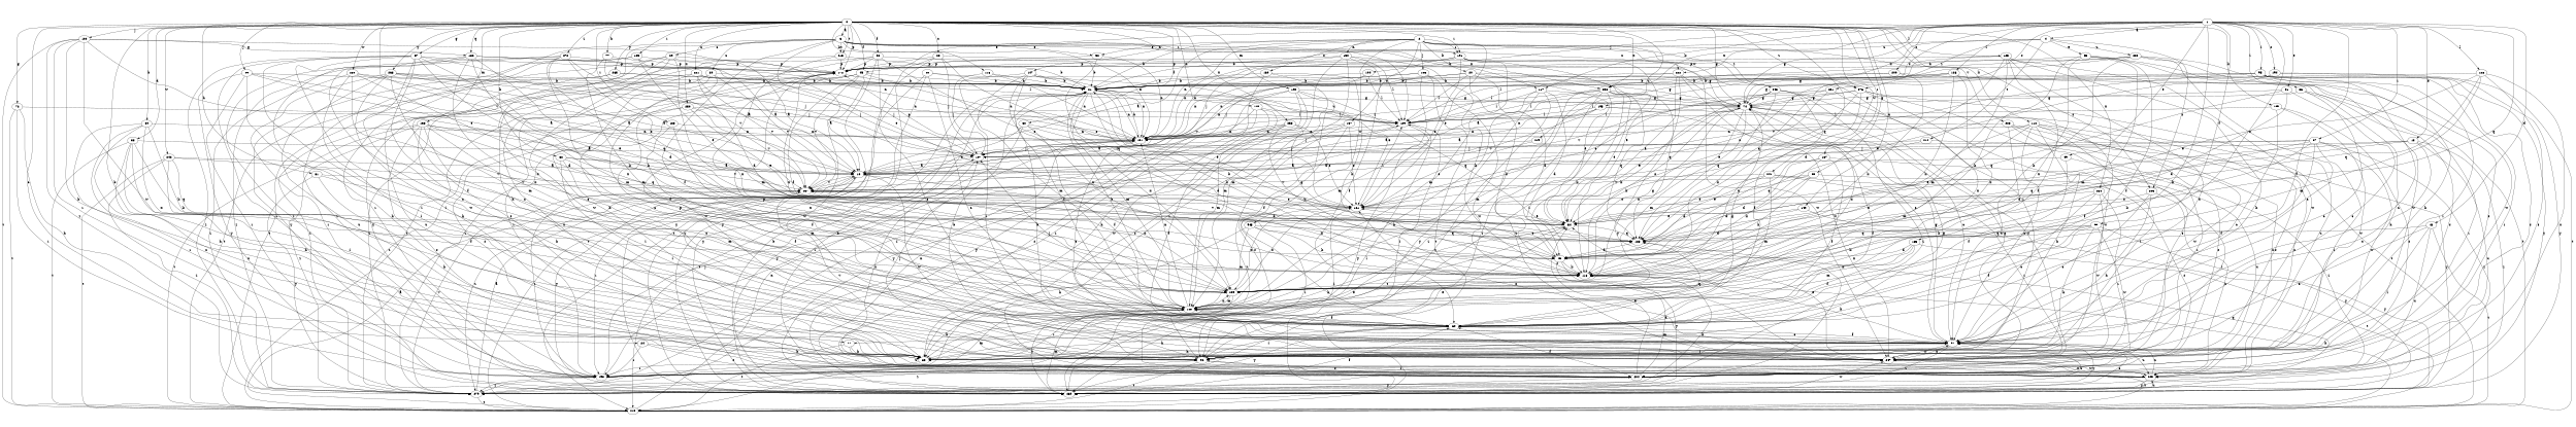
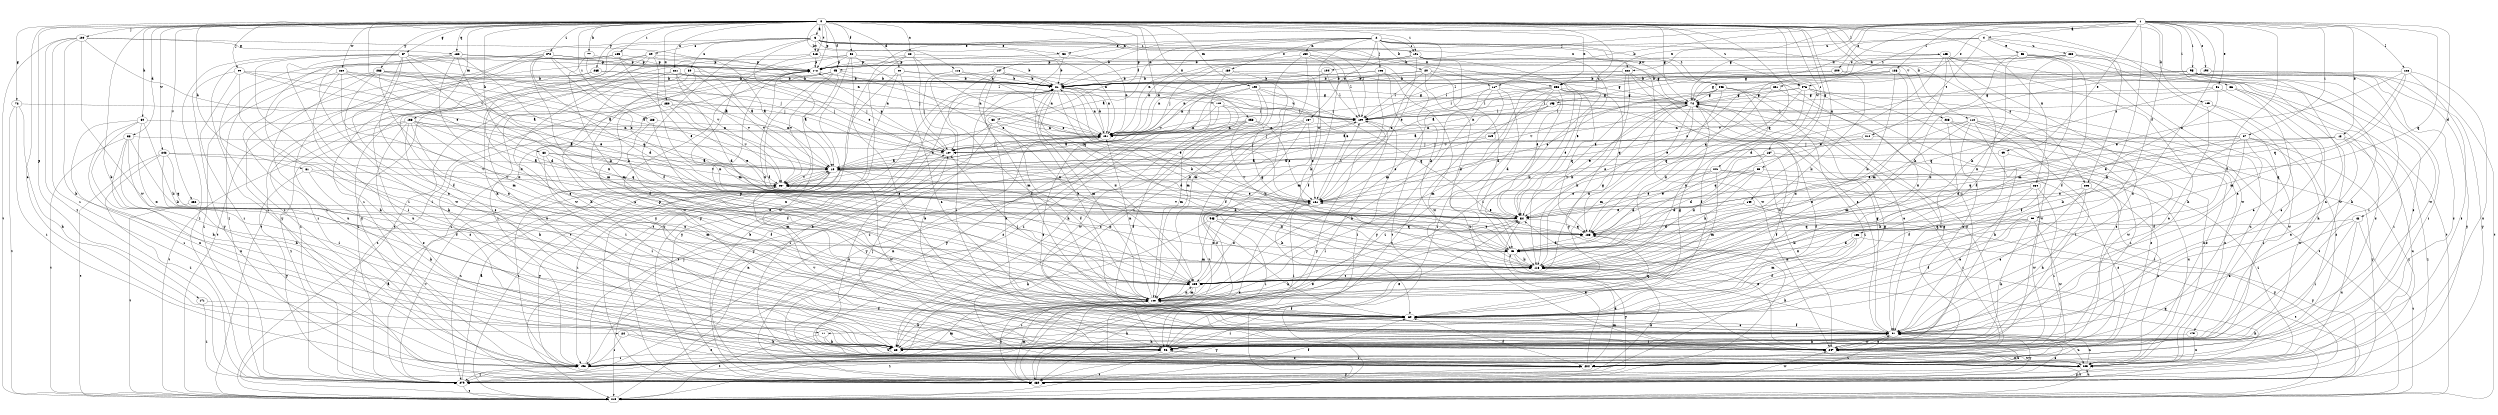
  strict digraph {
    0
    3
    11
    24
    28
    38
    40
    45
    58
    62
    65
    67
    72
    74
    77
    80
    81
    82
    99
    100
    109
    112
    116
    125
    n25 [label=190]
    138
    142
    147
    149
+   171
    172
+   175
    182
    183
    185
    187
    188
    191
    213
    219
    221
    228
+   232
    237
    239
    241
    242
    250
    253
    254
    258
    265
    268
    272
    276
    64
    117
    222
    52
    151
    161
    29
    30
    n64 [label=83]
    129
    193
    215
    225
    204
    269
    107
    96
    118
    21
    31
    247
    259
    279
    43
    54
    10
    140
    1
    4
    13
    42
    49
    51
    63
    86
    87
    95
    104
    126
    128
    155
    194
    195
    200
    201
    203
    53
    214
    223
    2
    20
    105
    150
    157
    160
    243
    n112 [label=945]
    0 -> 3 [label=a]
    0 -> 11 [label=b]
    0 -> 24 [label=c]
    0 -> 28 [label=c]
    0 -> 38 [label=d]
+   0 -> 40 [label=d]
    0 -> 45 [label=f]
    0 -> 58 [label=f]
    0 -> 62 [label=f]
    0 -> 65 [label=g]
    0 -> 67 [label=g]
    0 -> 72 [label=g]
    0 -> 74 [label=g]
    0 -> 77 [label=h]
    0 -> 80 [label=h]
    0 -> 81 [label=h]
    0 -> 82 [label=h]
    0 -> 99 [label=j]
    0 -> 100 [label=j]
    0 -> 109 [label=k]
    0 -> 112 [label=k]
    0 -> 116 [label=k]
    0 -> 125 [label=l]
    0 -> n25 [label=m]
    0 -> 138 [label=m]
    0 -> 142 [label=n]
    0 -> 147 [label=n]
    0 -> 149 [label=n]
+   0 -> 171 [label=p]
    0 -> 172 [label=p]
+   0 -> 175 [label=q]
    0 -> 182 [label=q]
    0 -> 183 [label=q]
    0 -> 185 [label=r]
    0 -> 187 [label=r]
    0 -> 188 [label=r]
    0 -> 191 [label=r]
    0 -> 213 [label=t]
    0 -> 219 [label=u]
    0 -> 221 [label=u]
    0 -> 228 [label=v]
+   0 -> 232 [label=v]
    0 -> 237 [label=v]
    0 -> 239 [label=w]
    0 -> 241 [label=w]
    0 -> 242 [label=w]
    0 -> 250 [label=x]
    0 -> 253 [label=x]
    0 -> 254 [label=x]
    0 -> 258 [label=x]
    0 -> 265 [label=y]
    0 -> 268 [label=y]
    0 -> 272 [label=z]
    0 -> 276 [label=z]
    3 -> 191 [label=r]
    3 -> 213 [label=t]
    3 -> 258 [label=x]
    3 -> 64 [label=f]
    3 -> 117 [label=k]
    3 -> 222 [label=u]
    3 -> 52 [label=e]
    3 -> 151 [label=n]
    3 -> 161 [label=o]
    3 -> 29 [label=c]
    3 -> 30 [label=c]
    3 -> n64 [label=h]
    3 -> 129 [label=l]
    3 -> 193 [label=r]
    11 -> n64 [label=h]
    11 -> 215 [label=t]
    11 -> 225 [label=u]
    24 -> n64 [label=h]
    24 -> 193 [label=r]
    24 -> 204 [label=s]
    28 -> 74 [label=g]
    28 -> 172 [label=p]
    28 -> 161 [label=o]
    28 -> 215 [label=t]
    28 -> 269 [label=y]
    28 -> 107 [label=j]
    38 -> n64 [label=h]
    38 -> 215 [label=t]
    38 -> 225 [label=u]
    38 -> 107 [label=j]
    38 -> 96 [label=i]
    38 -> 118 [label=k]
    40 -> 74 [label=g]
    40 -> 215 [label=t]
    40 -> 269 [label=y]
    40 -> 21 [label=b]
    40 -> 31 [label=c]
    45 -> 237 [label=v]
    45 -> 151 [label=n]
    45 -> 193 [label=r]
    45 -> 21 [label=b]
    45 -> 247 [label=w]
    45 -> 259 [label=f]
    45 -> 279 [label=z]
    58 -> 172 [label=p]
    58 -> 161 [label=o]
    58 -> n64 [label=h]
    58 -> 215 [label=t]
    58 -> 269 [label=y]
    58 -> 21 [label=b]
    58 -> 31 [label=c]
    62 -> 64 [label=f]
    62 -> 151 [label=n]
    62 -> 215 [label=t]
    62 -> 269 [label=y]
    62 -> 43 [label=d]
    65 -> 237 [label=v]
    65 -> 96 [label=i]
    65 -> 118 [label=k]
    65 -> 43 [label=d]
    65 -> 54 [label=e]
    67 -> 172 [label=p]
    67 -> 64 [label=f]
    67 -> 193 [label=r]
    67 -> 96 [label=i]
    67 -> 118 [label=k]
    67 -> 31 [label=c]
    67 -> 247 [label=w]
    67 -> 259 [label=x]
    67 -> 279 [label=z]
    67 -> 10 [label=a]
    72 -> n64 [label=h]
    72 -> 129 [label=l]
    72 -> 193 [label=r]
    72 -> 215 [label=t]
    74 -> 129 [label=l]
    74 -> 215 [label=t]
    74 -> 118 [label=k]
    74 -> 31 [label=c]
    74 -> 259 [label=x]
    74 -> 54 [label=e]
    74 -> 10 [label=a]
    74 -> 140 [label=m]
    77 -> 172 [label=p]
    77 -> 107 [label=j]
    77 -> 140 [label=m]
    80 -> 151 [label=n]
    80 -> n64 [label=h]
    80 -> 193 [label=r]
    80 -> 225 [label=u]
    80 -> 118 [label=k]
    80 -> 259 [label=x]
    81 -> 237 [label=v]
    81 -> n64 [label=h]
    81 -> 269 [label=y]
    81 -> 140 [label=m]
    82 -> 237 [label=v]
    82 -> 64 [label=f]
    82 -> 96 [label=i]
    82 -> 10 [label=a]
    82 -> 140 [label=m]
    99 -> n64 [label=h]
    99 -> 193 [label=r]
    99 -> 269 [label=y]
    99 -> 21 [label=b]
    99 -> 54 [label=e]
    99 -> 10 [label=a]
    100 -> 182 [label=g]
    100 -> 151 [label=n]
    100 -> 161 [label=o]
    100 -> n64 [label=h]
    100 -> 193 [label=r]
    100 -> 215 [label=t]
    100 -> 247 [label=w]
    100 -> 279 [label=z]
    109 -> 129 [label=l]
    109 -> 204 [label=s]
    109 -> 31 [label=c]
    109 -> 247 [label=w]
    112 -> 151 [label=n]
    112 -> n64 [label=h]
    112 -> 225 [label=u]
    112 -> 204 [label=s]
    112 -> 96 [label=i]
    112 -> 31 [label=c]
    112 -> 247 [label=w]
    112 -> 259 [label=x]
    112 -> 140 [label=m]
    116 -> 151 [label=n]
    116 -> 107 [label=j]
    116 -> 21 [label=b]
    125 -> 172 [label=p]
    125 -> 183 [label=q]
    125 -> 64 [label=f]
    125 -> n64 [label=h]
    125 -> 31 [label=c]
    125 -> 247 [label=w]
    125 -> 43 [label=d]
    125 -> 140 [label=m]
    n25 -> 74 [label=g]
    n25 -> 183 [label=q]
    n25 -> 64 [label=f]
    n25 -> 151 [label=n]
    n25 -> n64 [label=h]
    n25 -> 204 [label=s]
    n25 -> 279 [label=z]
    138 -> 183 [label=q]
    138 -> 151 [label=n]
    138 -> n64 [label=h]
    138 -> 215 [label=t]
    138 -> 204 [label=s]
    138 -> 96 [label=i]
    138 -> 31 [label=c]
    138 -> 279 [label=z]
    138 -> 10 [label=a]
    142 -> 129 [label=l]
    142 -> 204 [label=s]
    142 -> 269 [label=y]
    142 -> 247 [label=w]
    142 -> 140 [label=m]
    147 -> 64 [label=f]
    147 -> 151 [label=n]
    147 -> 161 [label=o]
    147 -> 96 [label=i]
    147 -> 21 [label=b]
    147 -> 259 [label=x]
    147 -> 140 [label=m]
    149 -> 269 [label=y]
    149 -> 43 [label=d]
    149 -> 54 [label=e]
+   171 -> 64 [label=f]
+   171 -> 279 [label=z]
    172 -> 21 [label=b]
    172 -> 247 [label=w]
    172 -> 259 [label=x]
    172 -> 10 [label=a]
+   175 -> n64 [label=h]
+   175 -> 225 [label=u]
    182 -> 172 [label=p]
    182 -> 183 [label=q]
    182 -> 129 [label=l]
    182 -> 96 [label=i]
    182 -> 118 [label=k]
    182 -> 31 [label=c]
    182 -> 259 [label=x]
    183 -> 43 [label=d]
    185 -> 172 [label=p]
    185 -> 193 [label=r]
    185 -> 269 [label=y]
    185 -> 54 [label=e]
    185 -> 10 [label=a]
    187 -> 64 [label=f]
    187 -> 225 [label=u]
    187 -> 118 [label=k]
    187 -> 43 [label=d]
    187 -> 10 [label=a]
    188 -> 64 [label=f]
    188 -> 151 [label=n]
    188 -> 259 [label=x]
    191 -> 172 [label=p]
    191 -> 151 [label=n]
    191 -> 161 [label=o]
    191 -> 107 [label=j]
    191 -> 96 [label=i]
    191 -> 247 [label=w]
    191 -> 54 [label=e]
    191 -> 140 [label=m]
    213 -> 172 [label=p]
    213 -> 269 [label=y]
    213 -> 21 [label=b]
    213 -> 140 [label=m]
    219 -> 64 [label=f]
    219 -> 161 [label=o]
    219 -> 107 [label=j]
    221 -> 237 [label=v]
    221 -> 225 [label=u]
    221 -> 107 [label=j]
    221 -> 21 [label=b]
    221 -> 279 [label=z]
    221 -> 43 [label=d]
    228 -> 151 [label=n]
    228 -> 193 [label=r]
    228 -> 225 [label=u]
    228 -> 204 [label=s]
    228 -> 31 [label=c]
+   232 -> 215 [label=t]
+   232 -> 54 [label=e]
    237 -> 161 [label=o]
    237 -> 193 [label=r]
    237 -> 118 [label=k]
    239 -> 96 [label=i]
    239 -> 21 [label=b]
    239 -> 259 [label=x]
    239 -> 279 [label=z]
    239 -> 43 [label=d]
    239 -> 10 [label=a]
    241 -> 237 [label=v]
    241 -> 193 [label=r]
    241 -> 204 [label=s]
    241 -> 43 [label=d]
    241 -> 54 [label=e]
    241 -> 140 [label=m]
    242 -> 183 [label=q]
    242 -> 237 [label=v]
    242 -> 64 [label=f]
    242 -> 215 [label=t]
    242 -> 279 [label=z]
    242 -> 10 [label=a]
    250 -> 237 [label=v]
    250 -> 129 [label=l]
    250 -> 204 [label=s]
    250 -> 279 [label=z]
    250 -> 54 [label=e]
    253 -> 183 [label=q]
    253 -> 151 [label=n]
    253 -> 161 [label=o]
    253 -> 193 [label=r]
    253 -> 269 [label=y]
    253 -> 118 [label=k]
    253 -> 31 [label=f]
    254 -> 161 [label=o]
    254 -> 193 [label=r]
    254 -> 118 [label=k]
    254 -> 31 [label=c]
    254 -> 247 [label=w]
    258 -> 74 [label=g]
    258 -> 183 [label=q]
    258 -> 151 [label=z]
    258 -> 129 [label=l]
    258 -> 193 [label=r]
    258 -> 225 [label=u]
    258 -> 118 [label=k]
    258 -> 279 [label=z]
    258 -> 54 [label=e]
    258 -> 140 [label=m]
    265 -> 215 [label=t]
    265 -> 225 [label=u]
    265 -> 107 [label=j]
    265 -> 21 [label=b]
    268 -> 151 [label=n]
    268 -> n64 [label=h]
    268 -> 193 [label=r]
    268 -> 225 [label=u]
    268 -> 107 [label=j]
    268 -> 21 [label=b]
    268 -> 10 [label=a]
    268 -> 140 [label=m]
    272 -> 237 [label=v]
    272 -> 161 [label=o]
    272 -> 129 [label=l]
    272 -> 193 [label=r]
    272 -> 279 [label=z]
    272 -> 43 [label=d]
    272 -> 140 [label=m]
    276 -> 74 [label=g]
    276 -> 237 [label=v]
    276 -> 225 [label=u]
    276 -> 204 [label=s]
    276 -> 118 [label=k]
    276 -> 247 [label=w]
    276 -> 259 [label=x]
    64 -> 74 [label=g]
    64 -> 172 [label=p]
    64 -> 183 [label=q]
    64 -> n64 [label=h]
    64 -> 269 [label=y]
    64 -> 96 [label=i]
    64 -> 31 [label=c]
    117 -> 74 [label=g]
    117 -> n64 [label=h]
    117 -> 129 [label=l]
    117 -> 215 [label=t]
    117 -> 269 [label=y]
    117 -> 43 [label=d]
    222 -> 151 [label=n]
    222 -> 269 [label=y]
    222 -> 21 [label=b]
    222 -> 31 [label=c]
    222 -> 247 [label=w]
    222 -> 54 [label=e]
    52 -> 172 [label=p]
    52 -> 183 [label=q]
    52 -> 151 [label=n]
    151 -> 107 [label=j]
    151 -> 21 [label=b]
    151 -> 31 [label=c]
    161 -> 129 [label=l]
    161 -> 96 [label=i]
    161 -> 259 [label=x]
    161 -> 54 [label=e]
    29 -> 172 [label=p]
    29 -> 215 [label=t]
    29 -> 204 [label=s]
    29 -> 31 [label=c]
    29 -> 247 [label=w]
    29 -> 259 [label=n]
    29 -> 10 [label=a]
    30 -> 237 [label=v]
    30 -> 64 [label=f]
    30 -> 21 [label=b]
    30 -> 31 [label=c]
    30 -> 279 [label=z]
    n64 -> 193 [label=r]
    n64 -> 54 [label=e]
    129 -> 151 [label=n]
    129 -> 269 [label=y]
    129 -> 107 [label=j]
    129 -> 96 [label=i]
    193 -> 107 [label=j]
    193 -> 279 [label=z]
    193 -> 140 [label=m]
    215 -> 151 [label=n]
    215 -> 118 [label=k]
    215 -> 10 [label=a]
    225 -> 269 [label=y]
    225 -> 31 [label=c]
    225 -> 247 [label=w]
    204 -> 64 [label=f]
    204 -> 151 [label=n]
    204 -> 269 [label=y]
    204 -> 96 [label=i]
    204 -> 21 [label=b]
    204 -> 43 [label=d]
    204 -> 54 [label=e]
    269 -> 183 [label=q]
    269 -> 64 [label=f]
-   247 -> 161 [label=o]
+   269 -> 161 [label=o]
    269 -> 129 [label=l]
    269 -> 225 [label=u]
    269 -> 21 [label=b]
    269 -> 31 [label=c]
    269 -> 247 [label=w]
    269 -> 140 [label=m]
    107 -> 172 [label=p]
    107 -> 225 [label=u]
    107 -> 10 [label=a]
    96 -> 74 [label=g]
    96 -> 215 [label=t]
    96 -> 204 [label=s]
    96 -> 107 [label=j]
    96 -> 21 [label=b]
    96 -> 279 [label=z]
    96 -> 54 [label=e]
    118 -> 74 [label=g]
    118 -> 259 [label=t]
    21 -> 74 [label=g]
    21 -> 151 [label=n]
    21 -> 129 [label=u]
    21 -> 269 [label=y]
    21 -> 118 [label=k]
    21 -> 259 [label=x]
    21 -> 54 [label=e]
    21 -> 140 [label=m]
    31 -> 74 [label=g]
    31 -> 172 [label=p]
    31 -> 64 [label=f]
    31 -> n64 [label=h]
    31 -> 225 [label=u]
    31 -> 269 [label=y]
    31 -> 96 [label=i]
    31 -> 118 [label=k]
    31 -> 247 [label=w]
    31 -> 279 [label=z]
    247 -> 74 [label=g]
    247 -> 237 [label=v]
    247 -> 215 [label=t]
    247 -> 225 [label=u]
    247 -> 21 [label=b]
    247 -> 31 [label=c]
    247 -> 54 [label=e]
    247 -> 140 [label=m]
    259 -> 161 [label=o]
    259 -> 193 [label=r]
    259 -> 140 [label=m]
    279 -> 237 [label=v]
    279 -> 215 [label=t]
    279 -> 118 [label=k]
    279 -> 31 [label=c]
    279 -> 10 [label=a]
    43 -> 161 [label=o]
    43 -> 269 [label=y]
    43 -> 118 [label=k]
    43 -> 21 [label=b]
    54 -> 183 [label=q]
    54 -> 237 [label=v]
    54 -> n64 [label=h]
    10 -> 237 [label=v]
    10 -> 151 [label=n]
    10 -> 129 [label=l]
    10 -> 193 [label=r]
    10 -> 269 [label=y]
    10 -> 247 [label=w]
    10 -> 259 [label=x]
    10 -> 279 [label=z]
    10 -> 43 [label=d]
    140 -> 64 [label=f]
    140 -> 151 [label=n]
    140 -> n64 [label=h]
    140 -> 269 [label=y]
    140 -> 107 [label=j]
    140 -> 21 [label=b]
    140 -> 259 [label=x]
    1 -> 11 [label=b]
    1 -> 45 [label=e]
    1 -> 74 [label=g]
    1 -> 183 [label=q]
    1 -> 258 [label=x]
    1 -> 64 [label=f]
    1 -> 117 [label=k]
    1 -> 222 [label=u]
    1 -> 4 [label=a]
    1 -> 13 [label=b]
    1 -> 42 [label=d]
    1 -> 49 [label=e]
    1 -> 51 [label=e]
    1 -> 63 [label=f]
    1 -> 86 [label=i]
    1 -> 87 [label=i]
    1 -> 95 [label=i]
    1 -> 104 [label=j]
    1 -> 126 [label=l]
    1 -> 128 [label=l]
    1 -> 155 [label=o]
    1 -> 194 [label=s]
    1 -> 195 [label=s]
    1 -> 200 [label=s]
    1 -> 201 [label=s]
    4 -> 258 [label=x]
    4 -> 276 [label=z]
    4 -> 21 [label=b]
    4 -> 203 [label=s]
    4 -> 53 [label=e]
    4 -> 214 [label=t]
    4 -> 223 [label=u]
    13 -> 183 [label=q]
    13 -> 225 [label=u]
    13 -> 107 [label=j]
    13 -> 31 [label=c]
    13 -> 279 [label=z]
    13 -> 54 [label=e]
    42 -> 183 [label=q]
    42 -> 215 [label=t]
    42 -> 225 [label=u]
    42 -> 96 [label=i]
    42 -> 31 [label=c]
    49 -> 64 [label=f]
    49 -> 279 [label=z]
    49 -> 10 [label=a]
    51 -> 74 [label=g]
    51 -> 183 [label=q]
    51 -> 31 [label=c]
    51 -> 43 [label=d]
    63 -> 183 [label=q]
    63 -> 64 [label=f]
    63 -> n64 [label=h]
    63 -> 269 [label=y]
    63 -> 118 [label=k]
    63 -> 247 [label=w]
    63 -> 259 [label=x]
    86 -> 74 [label=g]
    86 -> n64 [label=h]
    86 -> 193 [label=r]
    86 -> 31 [label=c]
    87 -> 64 [label=f]
    87 -> 161 [label=o]
    87 -> 107 [label=j]
    87 -> 96 [label=i]
    87 -> 118 [label=k]
    87 -> 247 [label=w]
    87 -> 279 [label=z]
    87 -> 43 [label=d]
    95 -> 74 [label=g]
    95 -> 237 [label=v]
    95 -> 193 [label=r]
    95 -> 204 [label=s]
    95 -> 269 [label=y]
    95 -> 96 [label=i]
    95 -> 21 [label=b]
    95 -> 31 [label=c]
    104 -> 129 [label=l]
    104 -> 107 [label=j]
    104 -> 21 [label=b]
    126 -> 161 [label=o]
    126 -> 129 [label=l]
    126 -> 215 [label=t]
    126 -> 118 [label=k]
    126 -> 21 [label=b]
    126 -> 259 [label=x]
    128 -> 183 [label=q]
    128 -> 225 [label=u]
    128 -> 204 [label=s]
    128 -> 21 [label=b]
    128 -> 54 [label=e]
    128 -> 140 [label=m]
    155 -> 64 [label=f]
    155 -> 215 [label=t]
    155 -> 259 [label=x]
    155 -> 43 [label=d]
    155 -> 140 [label=m]
    194 -> 215 [label=t]
    194 -> 269 [label=y]
    194 -> 21 [label=b]
    194 -> 54 [label=e]
    195 -> 237 [label=v]
    195 -> 64 [label=f]
    195 -> 151 [label=n]
    195 -> 129 [label=l]
    195 -> 259 [label=x]
    195 -> 10 [label=a]
    200 -> 204 [label=s]
    200 -> 118 [label=k]
    200 -> 21 [label=b]
    200 -> 10 [label=a]
    201 -> 74 [label=g]
    201 -> 129 [label=l]
    201 -> 259 [label=x]
    201 -> 54 [label=e]
    203 -> 161 [label=o]
    203 -> n64 [label=h]
    203 -> 225 [label=u]
    203 -> 31 [label=c]
    53 -> 172 [label=p]
    53 -> 64 [label=f]
    53 -> 204 [label=s]
    53 -> 118 [label=k]
    53 -> 247 [label=w]
    53 -> 259 [label=x]
    53 -> 140 [label=m]
    214 -> 183 [label=q]
    214 -> 269 [label=y]
    214 -> 107 [label=j]
    223 -> 74 [label=g]
    223 -> 172 [label=h]
    223 -> n64 [label=h]
    223 -> 129 [label=l]
    223 -> 118 [label=k]
    223 -> 31 [label=c]
    223 -> 247 [label=w]
    2 -> 191 [label=r]
    2 -> 276 [label=z]
    2 -> 52 [label=e]
    2 -> 151 [label=n]
    2 -> 161 [label=o]
    2 -> 96 [label=i]
    2 -> 21 [label=b]
    2 -> 10 [label=a]
    2 -> 203 [label=s]
    2 -> 20 [label=b]
    2 -> 105 [label=j]
    2 -> 150 [label=n]
    2 -> 157 [label=o]
    2 -> 160 [label=o]
    2 -> 243 [label=w]
    2 -> n112 [label=w]
    20 -> 183 [label=q]
    20 -> 151 [label=n]
    20 -> 129 [label=l]
    20 -> 118 [label=k]
    20 -> 21 [label=b]
    20 -> 43 [label=d]
    20 -> 54 [label=e]
    105 -> 237 [label=v]
    105 -> 215 [label=t]
    105 -> 21 [label=b]
    105 -> 247 [label=w]
    105 -> 140 [label=m]
-   150 -> 172 [label=p]
+   272 -> 172 [label=p]
    150 -> 64 [label=f]
    150 -> 151 [label=n]
    150 -> 129 [label=l]
    150 -> 193 [label=r]
    150 -> 118 [label=k]
    150 -> 140 [label=m]
    157 -> 151 [label=n]
    157 -> 161 [label=o]
    157 -> 215 [label=t]
    157 -> 204 [label=s]
    157 -> 10 [label=a]
    160 -> 118 [label=k]
    160 -> 21 [label=b]
    160 -> 279 [label=z]
    160 -> 140 [label=m]
    243 -> 74 [label=g]
    243 -> 183 [label=q]
    243 -> 64 [label=f]
    243 -> 161 [label=o]
    243 -> 204 [label=s]
    243 -> 118 [label=k]
    243 -> 279 [label=z]
    n112 -> 183 [label=q]
    n112 -> n64 [label=h]
    n112 -> 96 [label=i]
    n112 -> 118 [label=k]
    n112 -> 140 [label=m]
  }
